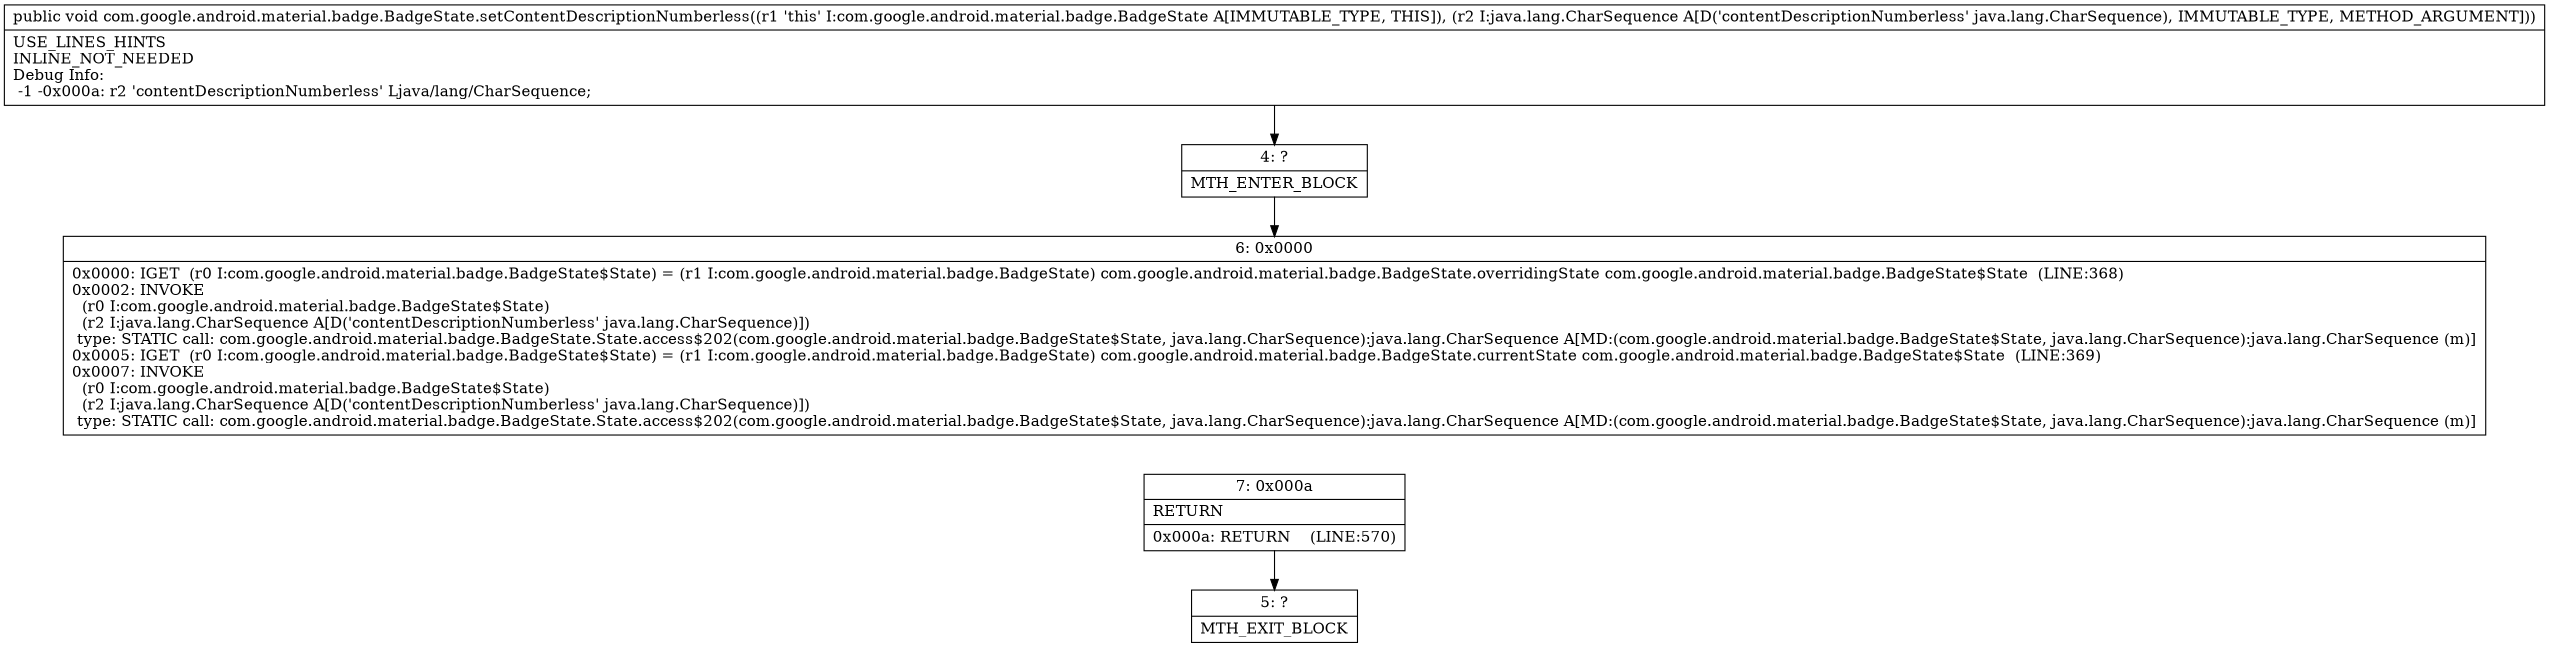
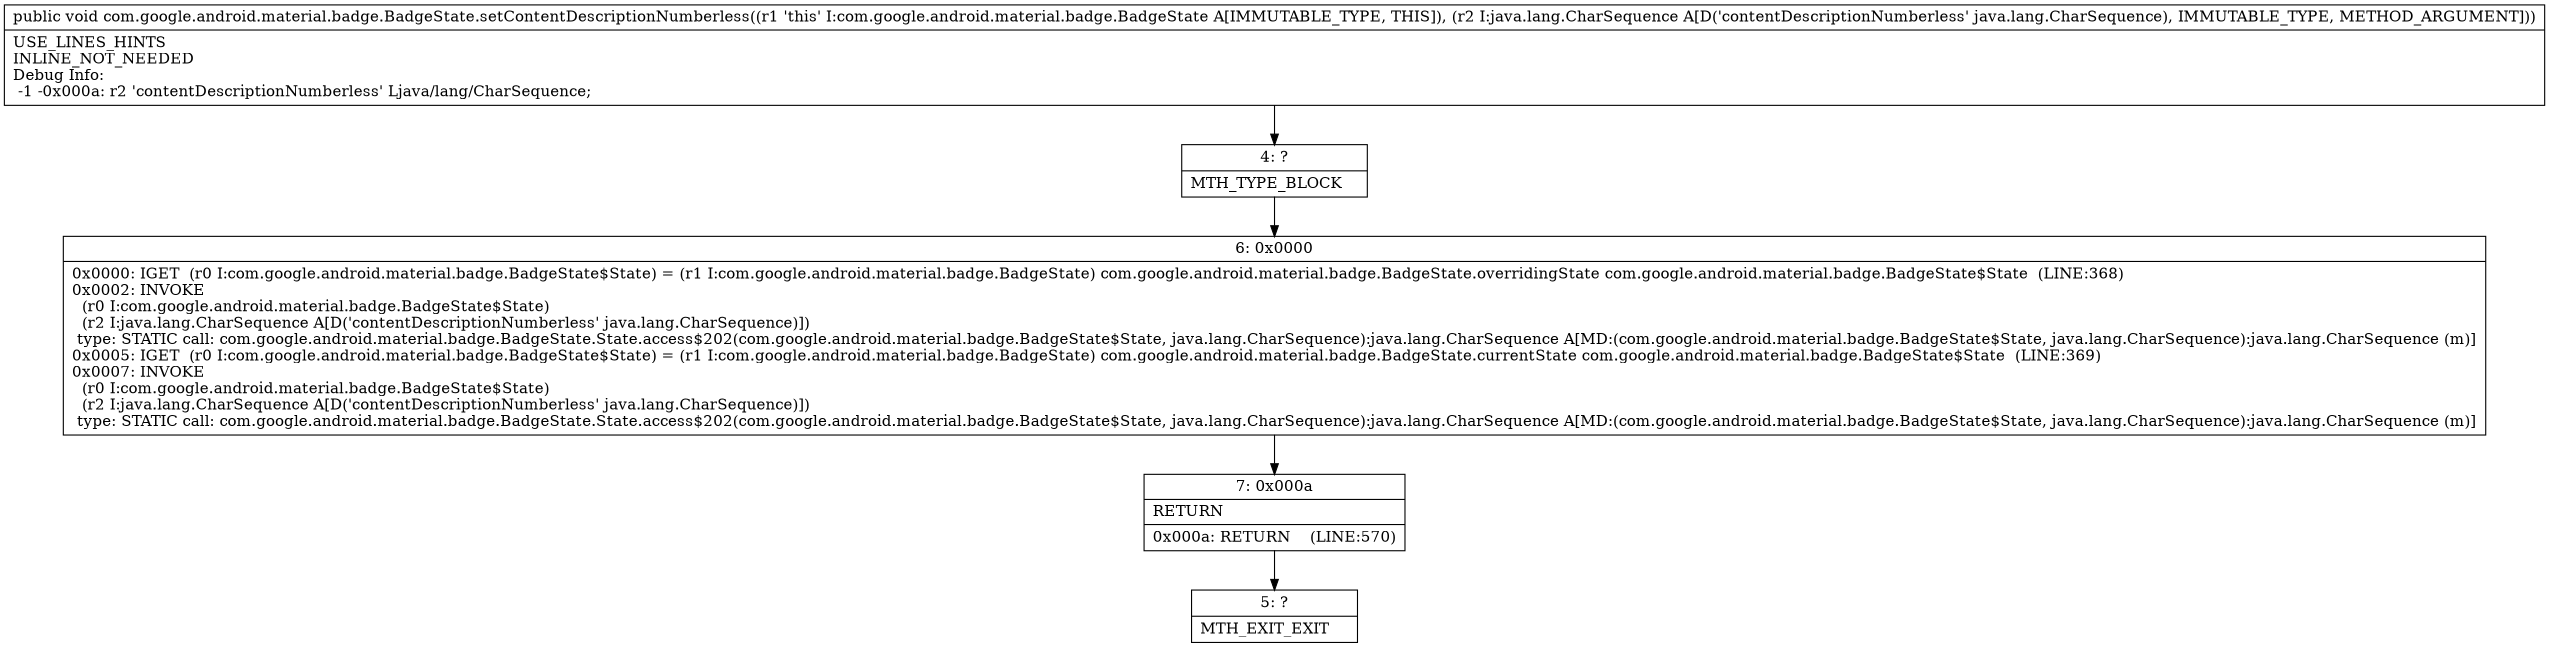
  digraph {
    node [shape=record]
-   n1 [label="{4\:\ ?|MTH_ENTER_BLOCK\l}"]
+   n1 [label="{4\:\ ?|MTH_TYPE_BLOCK\l}"]
    n2 [label="{6\:\ 0x0000|0x0000: IGET  (r0 I:com.google.android.material.badge.BadgeState$State) = (r1 I:com.google.android.material.badge.BadgeState) com.google.android.material.badge.BadgeState.overridingState com.google.android.material.badge.BadgeState$State  (LINE:368)\l0x0002: INVOKE  \l  (r0 I:com.google.android.material.badge.BadgeState$State)\l  (r2 I:java.lang.CharSequence A[D('contentDescriptionNumberless' java.lang.CharSequence)])\l type: STATIC call: com.google.android.material.badge.BadgeState.State.access$202(com.google.android.material.badge.BadgeState$State, java.lang.CharSequence):java.lang.CharSequence A[MD:(com.google.android.material.badge.BadgeState$State, java.lang.CharSequence):java.lang.CharSequence (m)]\l0x0005: IGET  (r0 I:com.google.android.material.badge.BadgeState$State) = (r1 I:com.google.android.material.badge.BadgeState) com.google.android.material.badge.BadgeState.currentState com.google.android.material.badge.BadgeState$State  (LINE:369)\l0x0007: INVOKE  \l  (r0 I:com.google.android.material.badge.BadgeState$State)\l  (r2 I:java.lang.CharSequence A[D('contentDescriptionNumberless' java.lang.CharSequence)])\l type: STATIC call: com.google.android.material.badge.BadgeState.State.access$202(com.google.android.material.badge.BadgeState$State, java.lang.CharSequence):java.lang.CharSequence A[MD:(com.google.android.material.badge.BadgeState$State, java.lang.CharSequence):java.lang.CharSequence (m)]\l}"]
    n3 [label="{7\:\ 0x000a|RETURN\l|0x000a: RETURN    (LINE:570)\l}"]
-   n4 [label="{5\:\ ?|MTH_EXIT_BLOCK\l}"]
+   n4 [label="{5\:\ ?|MTH_EXIT_EXIT\l}"]
    n5 [label="{public void com.google.android.material.badge.BadgeState.setContentDescriptionNumberless((r1 'this' I:com.google.android.material.badge.BadgeState A[IMMUTABLE_TYPE, THIS]), (r2 I:java.lang.CharSequence A[D('contentDescriptionNumberless' java.lang.CharSequence), IMMUTABLE_TYPE, METHOD_ARGUMENT]))  | USE_LINES_HINTS\lINLINE_NOT_NEEDED\lDebug Info:\l  \-1 \-0x000a: r2 'contentDescriptionNumberless' Ljava\/lang\/CharSequence;\l}"]
    n1 -> n2
+   n2 -> n3
    n3 -> n4
    n5 -> n1
  }
